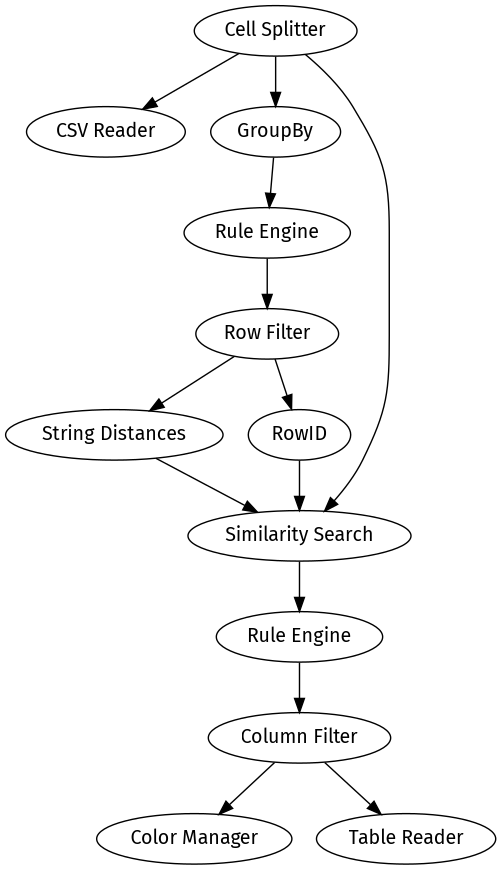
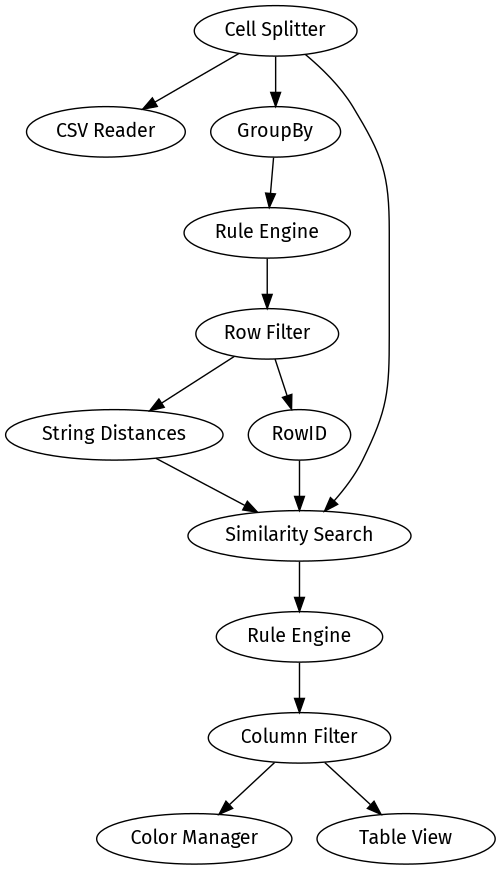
  digraph {
    fontname="Fira Sans"
    rankdir=TB
    node [fontname="Fira Sans"]
    edge [fontname="Fira Sans"]
    n1 [label="CSV Reader"]
    n2 [label="Cell Splitter"]
    n3 [label=GroupBy]
    n4 [label="Similarity Search"]
    n5 [label="Rule Engine"]
    n6 [label="Row Filter"]
    n7 [label="Rule Engine"]
    n8 [label="String Distances"]
    n9 [label=RowID]
    n10 [label="Column Filter"]
    n11 [label="Color Manager"]
-   n12 [label="Table Reader"]
+   n12 [label="Table View"]
    n2 -> n1
    n2 -> n3
    n2 -> n4
    n3 -> n5
    n4 -> n7
    n5 -> n6
    n6 -> n8
    n6 -> n9
    n7 -> n10
    n8 -> n4
    n9 -> n4
    n10 -> n11
    n10 -> n12
  }
